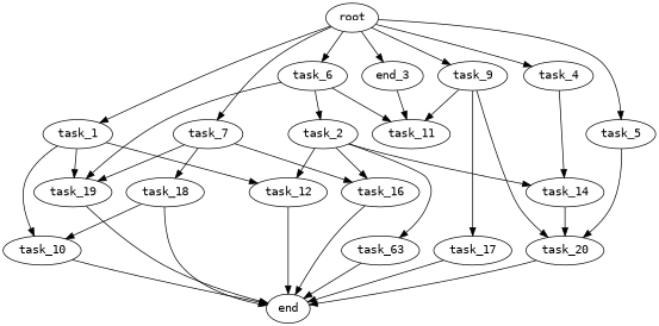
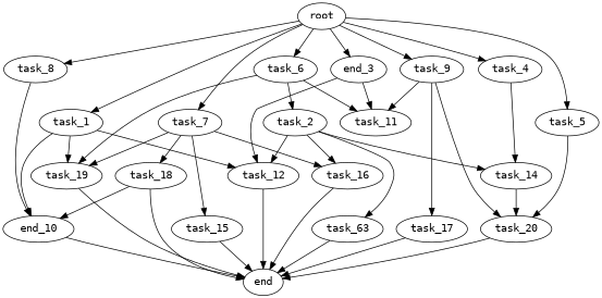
  digraph {
    fontname="DejaVu Sans Mono"
    node [fontname="DejaVu Sans Mono"]
    edge [fontname="DejaVu Sans Mono"]
    root
    task_1
    n3 [label=end_3]
    task_4
    task_5
    task_6
    task_7
+   task_8
    task_9
-   task_10
+   task_10 [label=end_10]
    task_12
    task_19
    task_2
    n14 [label=task_63]
    task_14
    task_16
    task_11
    task_20
+   task_15
    task_18
    task_17
    end
    root -> task_1
    root -> n3
    root -> task_4
    root -> task_5
    root -> task_6
    root -> task_7
+   root -> task_8
    root -> task_9
    task_1 -> task_10
    task_1 -> task_12
    task_1 -> task_19
+   n3 -> task_12
    n3 -> task_11
    task_4 -> task_14
    task_5 -> task_20
    task_6 -> task_19
    task_6 -> task_2
    task_6 -> task_11
    task_7 -> task_19
    task_7 -> task_16
+   task_7 -> task_15
    task_7 -> task_18
+   task_8 -> task_10
    task_9 -> task_11
    task_9 -> task_20
    task_9 -> task_17
    task_10 -> end
    task_12 -> end
    task_19 -> end
    task_2 -> task_12
    task_2 -> n14
    task_2 -> task_14
    task_2 -> task_16
    n14 -> end
    task_14 -> task_20
    task_16 -> end
    task_20 -> end
+   task_15 -> end
    task_18 -> task_10
    task_18 -> end
    task_17 -> end
  }
